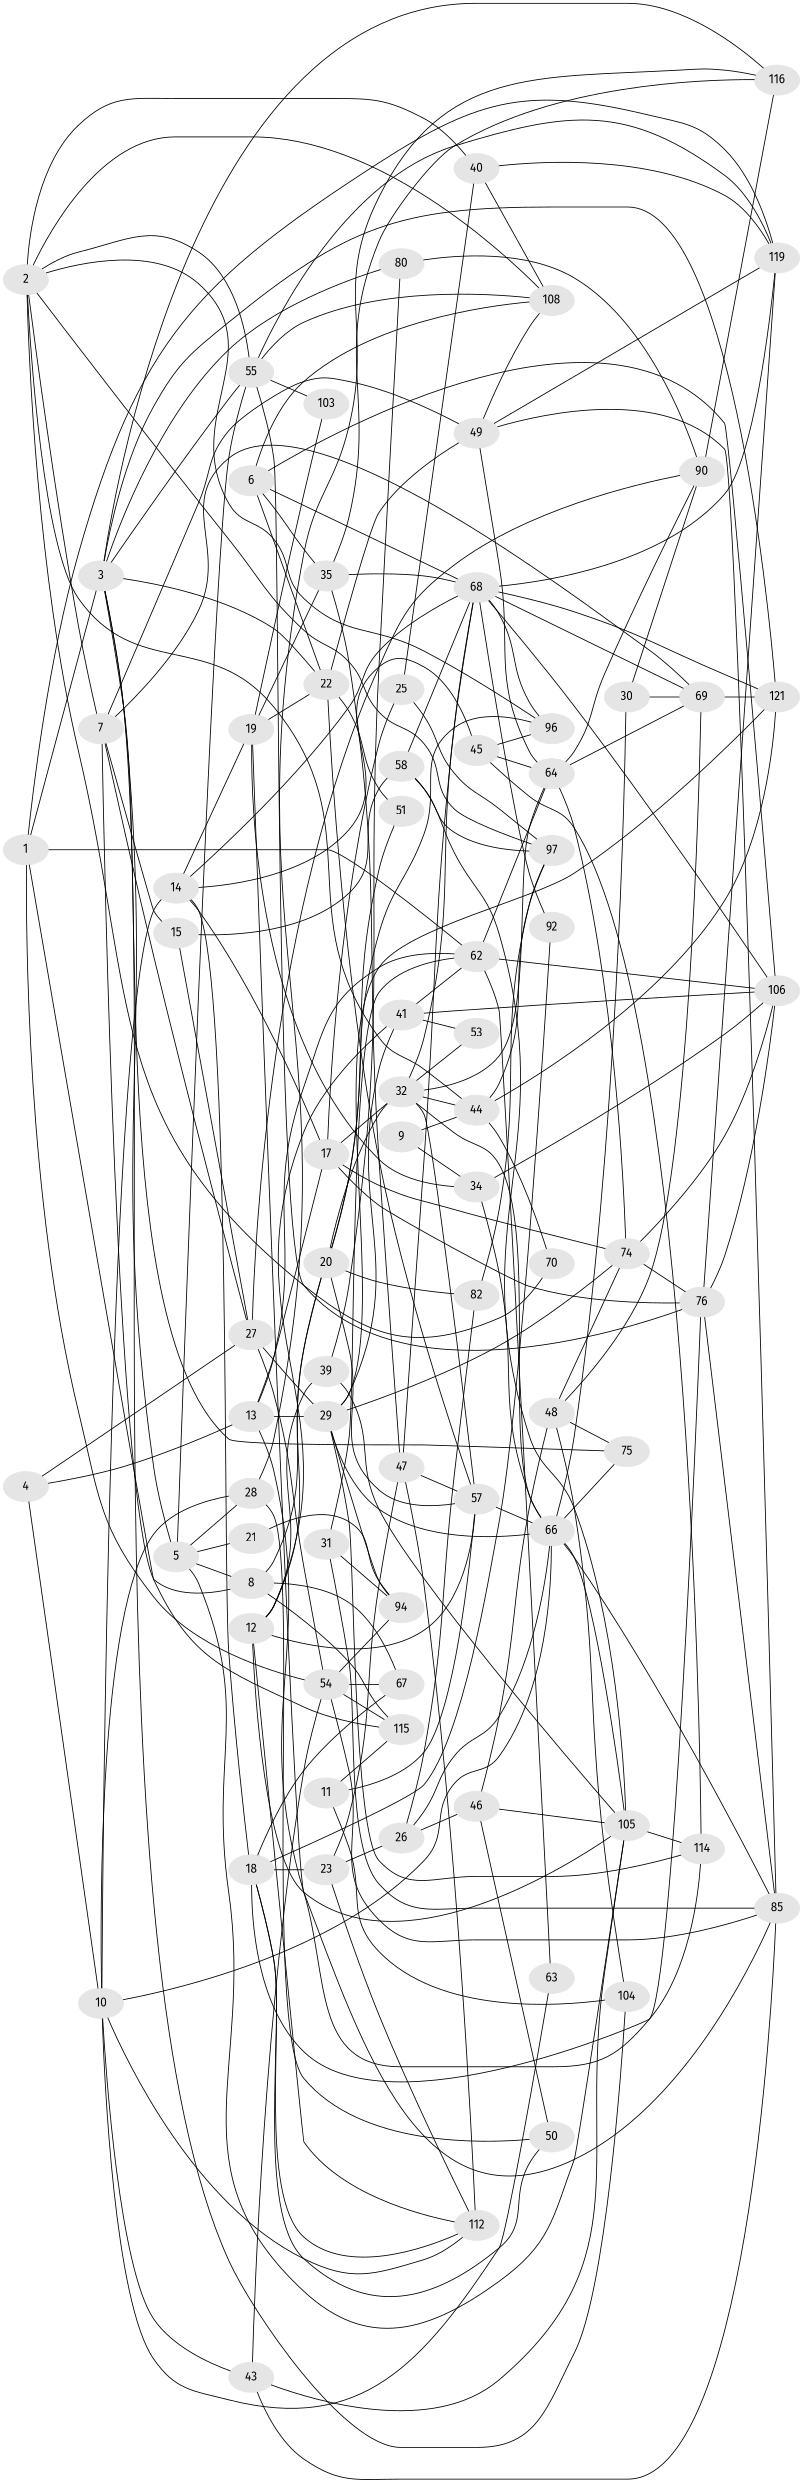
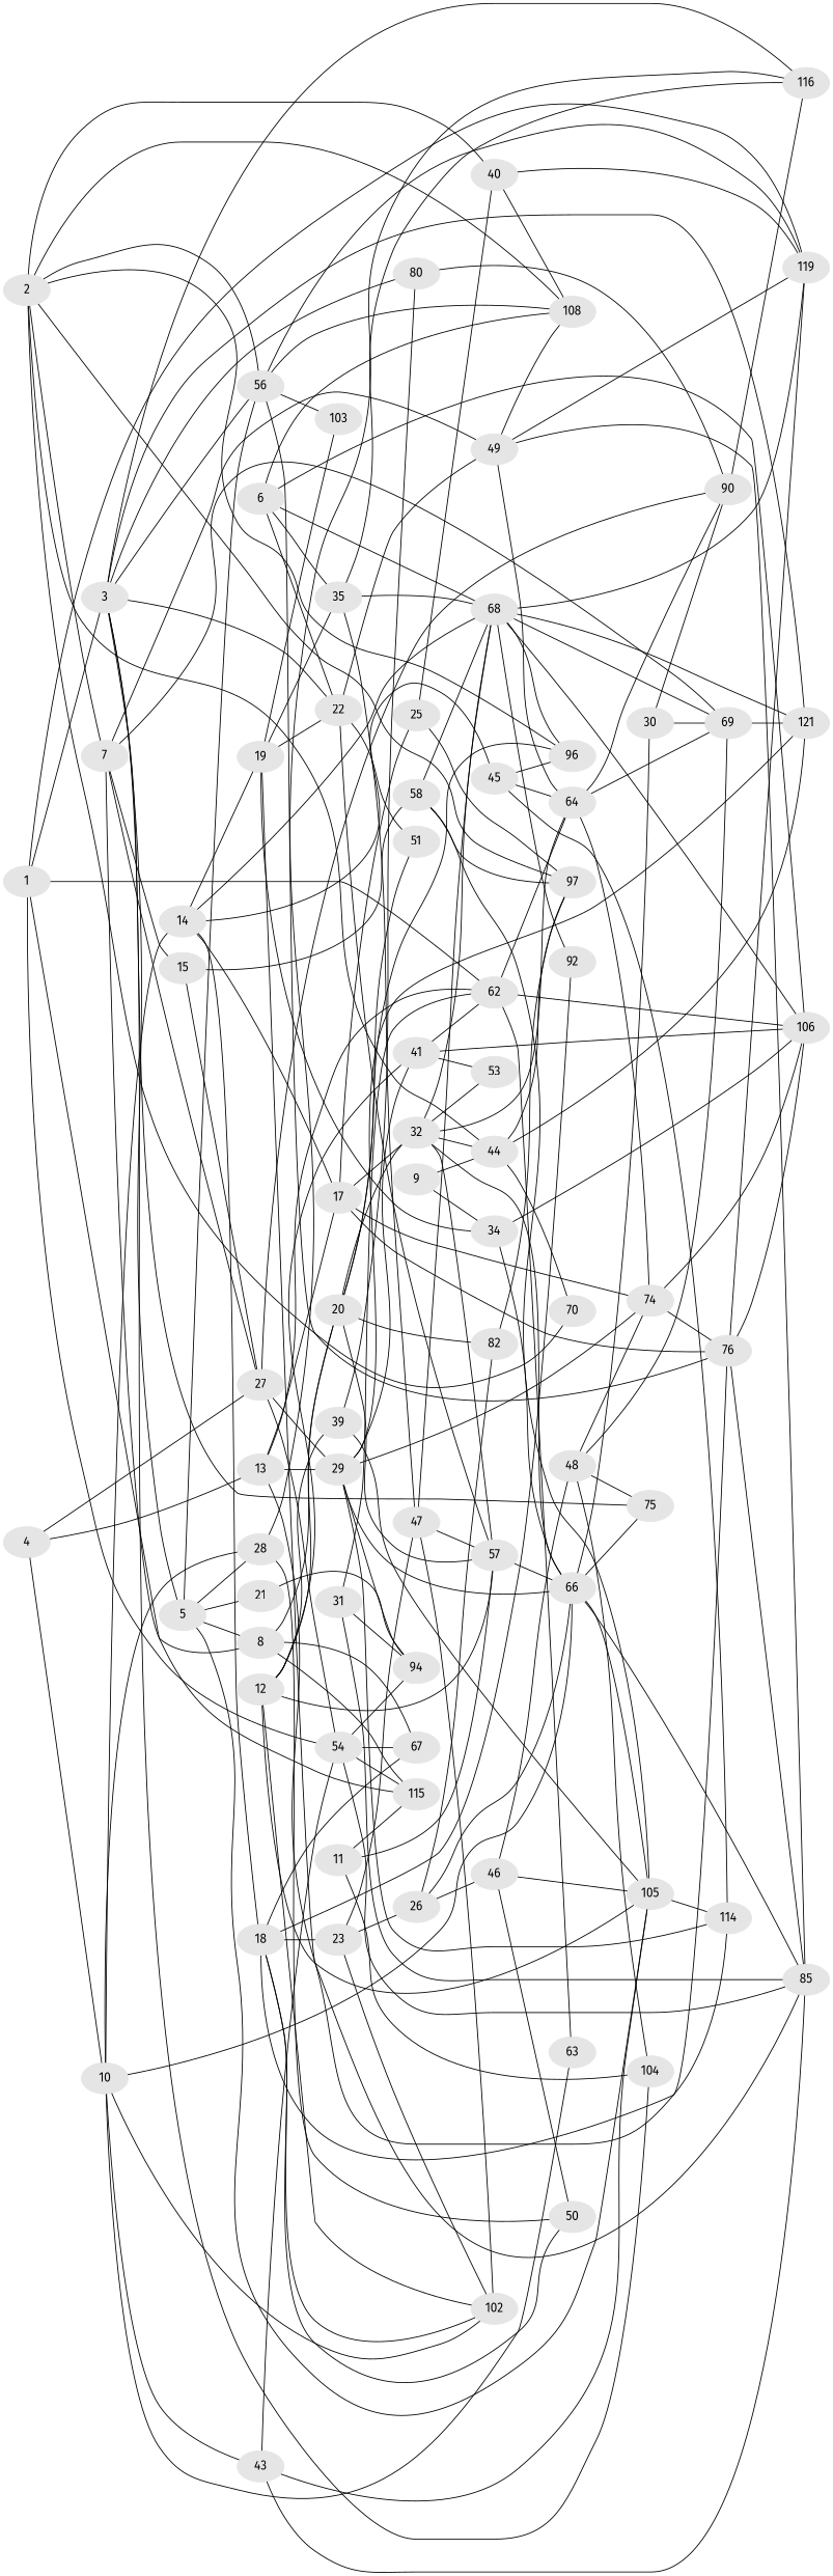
  graph {
    fontname="Fira Sans"
    rankdir=LR
    node [color=gray90 fontname="Fira Sans" style=filled]
    edge [fontname="Fira Sans"]
    1 [super="+86"]
    3 [super="+16"]
    8 [super="+65"]
    54 [super="+113"]
    62 [super="+71"]
    119
-   55 [super="+87"]
+   55 [super="+87" label=56]
    5
    22 [super="+111"]
    75
    80
    104
    116
    n14 [label=121]
    115
    20 [super="+120"]
    67 [super="+77"]
    85 [super="+89"]
    94 [super="+118"]
    106 [super="+123"]
    63
    64 [super="+124"]
    2 [super="+121"]
    7 [super="+61"]
    40 [super="+60"]
    44 [super="+88"]
    70
    96
    97 [super="+100"]
    108
    27 [super="+33"]
    15
    49 [super="+99"]
    69 [super="+98"]
    76 [super="+109"]
    103
    21
    28 [super="+79"]
    105 [super="+117"]
    57 [super="+107"]
    51
    90 [super="+95"]
    10 [super="+52"]
    14 [super="+42"]
    43
    66 [super="+110"]
-   102 [label=112]
+   102
    4
    13 [super="+24"]
    17 [super="+36"]
    29 [super="+37"]
    114
    50
    6 [super="+101"]
    35 [super="+81"]
    68 [super="+84"]
    47
    92
    58
    32 [super="+72"]
    82
    34 [super="+38"]
    9
    18 [super="+73"]
    19 [super="+91"]
    45 [super="+83"]
    30
    11
    12
    39
    41
    53
    25
    74 [super="+93"]
    23 [super="+56"]
    26 [super="+78"]
    46 [super="+112"]
    48
    31
    1 -- 3
    1 -- 8
    1 -- 54
    1 -- 62
    1 -- 119
    3 -- 55
    3 -- 5
    3 -- 22
    3 -- 75
    3 -- 80
    3 -- 104
    3 -- 116
    3 -- n14
    8 -- 115
    8 -- 20
    8 -- 67
    54 -- 115
    54 -- 67
    54 -- 85
    54 -- 94 [weight=2]
    62 -- 106
    62 -- 63
    62 -- 64
    55 -- 119
    55 -- 108
    55 -- 76
    55 -- 103
    5 -- 8
    5 -- 55
    5 -- 21
    5 -- 28
    5 -- 105
    22 -- 49 [weight=2]
    22 -- 57
    22 -- 51
    80 -- 90
    20 -- 96
    20 -- 57
    20 -- 51
    20 -- 32
    20 -- 82
    64 -- 69
    64 -- 90
    64 -- 74
    2 -- 55
    2 -- 7
    2 -- 40
    2 -- 44
    2 -- 70
    2 -- 96
    2 -- 97
    2 -- 108
    7 -- 115
    7 -- 27
    7 -- 15
    7 -- 49
    7 -- 69
    40 -- 119
    40 -- 108
    44 -- n14
    44 -- 70
    44 -- 97
    27 -- 54
    27 -- 90
    27 -- 29
    15 -- 27
    15 -- 58
    49 -- 119
    49 -- 85
    49 -- 64
    49 -- 108
    69 -- n14
    76 -- 119
    76 -- 85
    76 -- 106
    21 -- 94
    28 -- 116
    28 -- 50
    105 -- 114
    57 -- 66
    90 -- 116
    10 -- 63
    10 -- 28
    10 -- 14
    10 -- 43
    10 -- 66
    10 -- 102
    14 -- 17
    14 -- 68
    14 -- 18
    14 -- 19
    14 -- 45
    43 -- 54
    43 -- 85
    43 -- 105
    66 -- 75
    66 -- 85
    66 -- 105
    66 -- 30
    4 -- 27
    4 -- 10
    4 -- 13
    13 -- 62
    13 -- 17
    13 -- 29
    13 -- 114
    17 -- 76
    17 -- 32
    17 -- 25
    17 -- 74
    29 -- n14
    29 -- 94
    29 -- 66 [weight=2]
    29 -- 114
    29 -- 41
    29 -- 74
    6 -- 22
    6 -- 106 [weight=2]
    6 -- 108
    6 -- 35
    6 -- 68
    35 -- 116
    35 -- 68
    35 -- 47
    68 -- 119
    68 -- n14
    68 -- 106
    68 -- 96
    68 -- 69
    68 -- 92
    47 -- 57
    47 -- 102
    47 -- 68
    58 -- 97
    58 -- 105
    58 -- 68
    32 -- 64
    32 -- 44
    32 -- 57
    32 -- 66
    32 -- 68
    32 -- 53
    82 -- 97
    34 -- 106
    34 -- 66
    9 -- 44
    9 -- 34
    18 -- 67
    18 -- 76
    18 -- 102
    18 -- 50
    18 -- 92
    18 -- 23
    19 -- 22
    19 -- 85
    19 -- 103
    19 -- 35
    19 -- 34
    45 -- 64
    45 -- 96
    45 -- 114
    30 -- 69
    30 -- 90
    11 -- 104
    11 -- 115
    11 -- 57
    12 -- 20
    12 -- 105
    12 -- 57
    12 -- 102
    12 -- 39
    12 -- 41
    39 -- 80
    39 -- 105
    41 -- 62
    41 -- 106
    41 -- 53
    25 -- 40
    25 -- 97
    74 -- 106
    74 -- 76
    23 -- 102
    23 -- 47
    23 -- 26
    26 -- 66
    26 -- 82
    26 -- 46
    46 -- 105
    46 -- 50
    46 -- 48
    48 -- 75
    48 -- 104
    48 -- 69
    48 -- 74
    31 -- 62
    31 -- 85
    31 -- 94
  }
